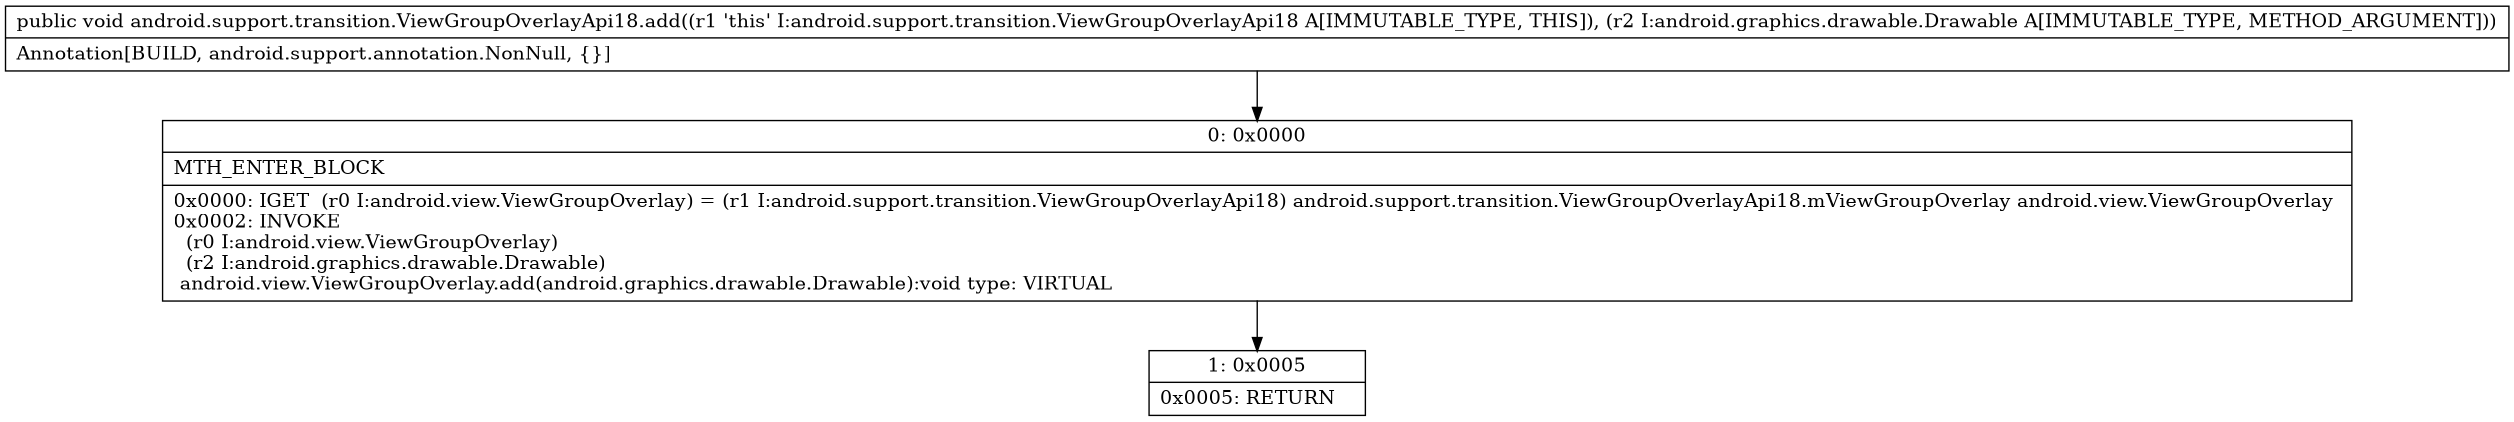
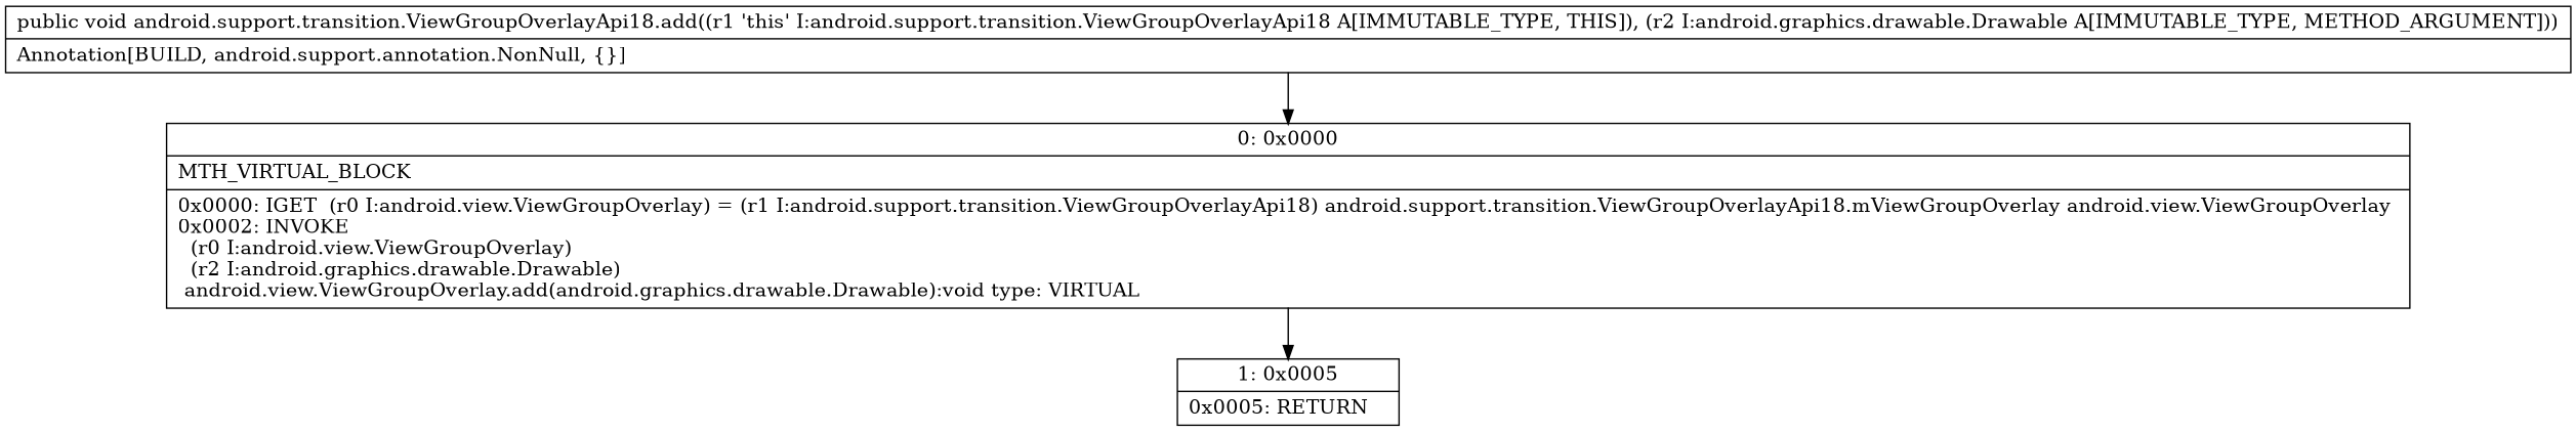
  digraph {
    node [shape=record]
-   n1 [label="{0\:\ 0x0000|MTH_ENTER_BLOCK\l|0x0000: IGET  (r0 I:android.view.ViewGroupOverlay) = (r1 I:android.support.transition.ViewGroupOverlayApi18) android.support.transition.ViewGroupOverlayApi18.mViewGroupOverlay android.view.ViewGroupOverlay \l0x0002: INVOKE  \l  (r0 I:android.view.ViewGroupOverlay)\l  (r2 I:android.graphics.drawable.Drawable)\l android.view.ViewGroupOverlay.add(android.graphics.drawable.Drawable):void type: VIRTUAL \l}"]
+   n1 [label="{0\:\ 0x0000|MTH_VIRTUAL_BLOCK\l|0x0000: IGET  (r0 I:android.view.ViewGroupOverlay) = (r1 I:android.support.transition.ViewGroupOverlayApi18) android.support.transition.ViewGroupOverlayApi18.mViewGroupOverlay android.view.ViewGroupOverlay \l0x0002: INVOKE  \l  (r0 I:android.view.ViewGroupOverlay)\l  (r2 I:android.graphics.drawable.Drawable)\l android.view.ViewGroupOverlay.add(android.graphics.drawable.Drawable):void type: VIRTUAL \l}"]
    n2 [label="{1\:\ 0x0005|0x0005: RETURN   \l}"]
    n3 [label="{public void android.support.transition.ViewGroupOverlayApi18.add((r1 'this' I:android.support.transition.ViewGroupOverlayApi18 A[IMMUTABLE_TYPE, THIS]), (r2 I:android.graphics.drawable.Drawable A[IMMUTABLE_TYPE, METHOD_ARGUMENT]))  | Annotation[BUILD, android.support.annotation.NonNull, \{\}]\l}"]
    n1 -> n2
    n3 -> n1
  }
